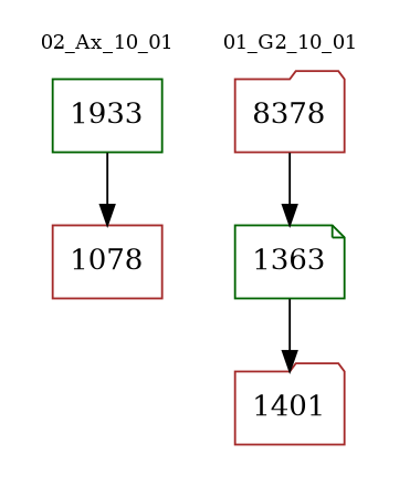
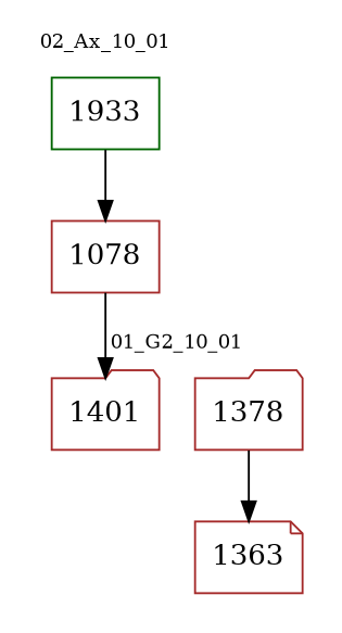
  digraph {
    node [color=brown shape=box]
    edge [color=black]
    n1 [color=darkgreen label=1933]
    n2 [label=1078]
-   n3 [label=8378 shape=folder]
-   n4 [color=darkgreen label=1363 shape=note]
+   n3 [label=1378 shape=folder]
+   n4 [label=1363 shape=note]
    n5 [label=1401 shape=folder]
    subgraph cluster_1 {
      color=white
      fontsize=10
      label="02_Ax_10_01"
      n1
      n2
    }
    subgraph cluster_2 {
      color=white
      fontsize=10
      label="01_G2_10_01"
      n3
      n4
      n5
    }
    n1 -> n2
    n3 -> n4
-   n4 -> n5
+   n2 -> n5
  }
